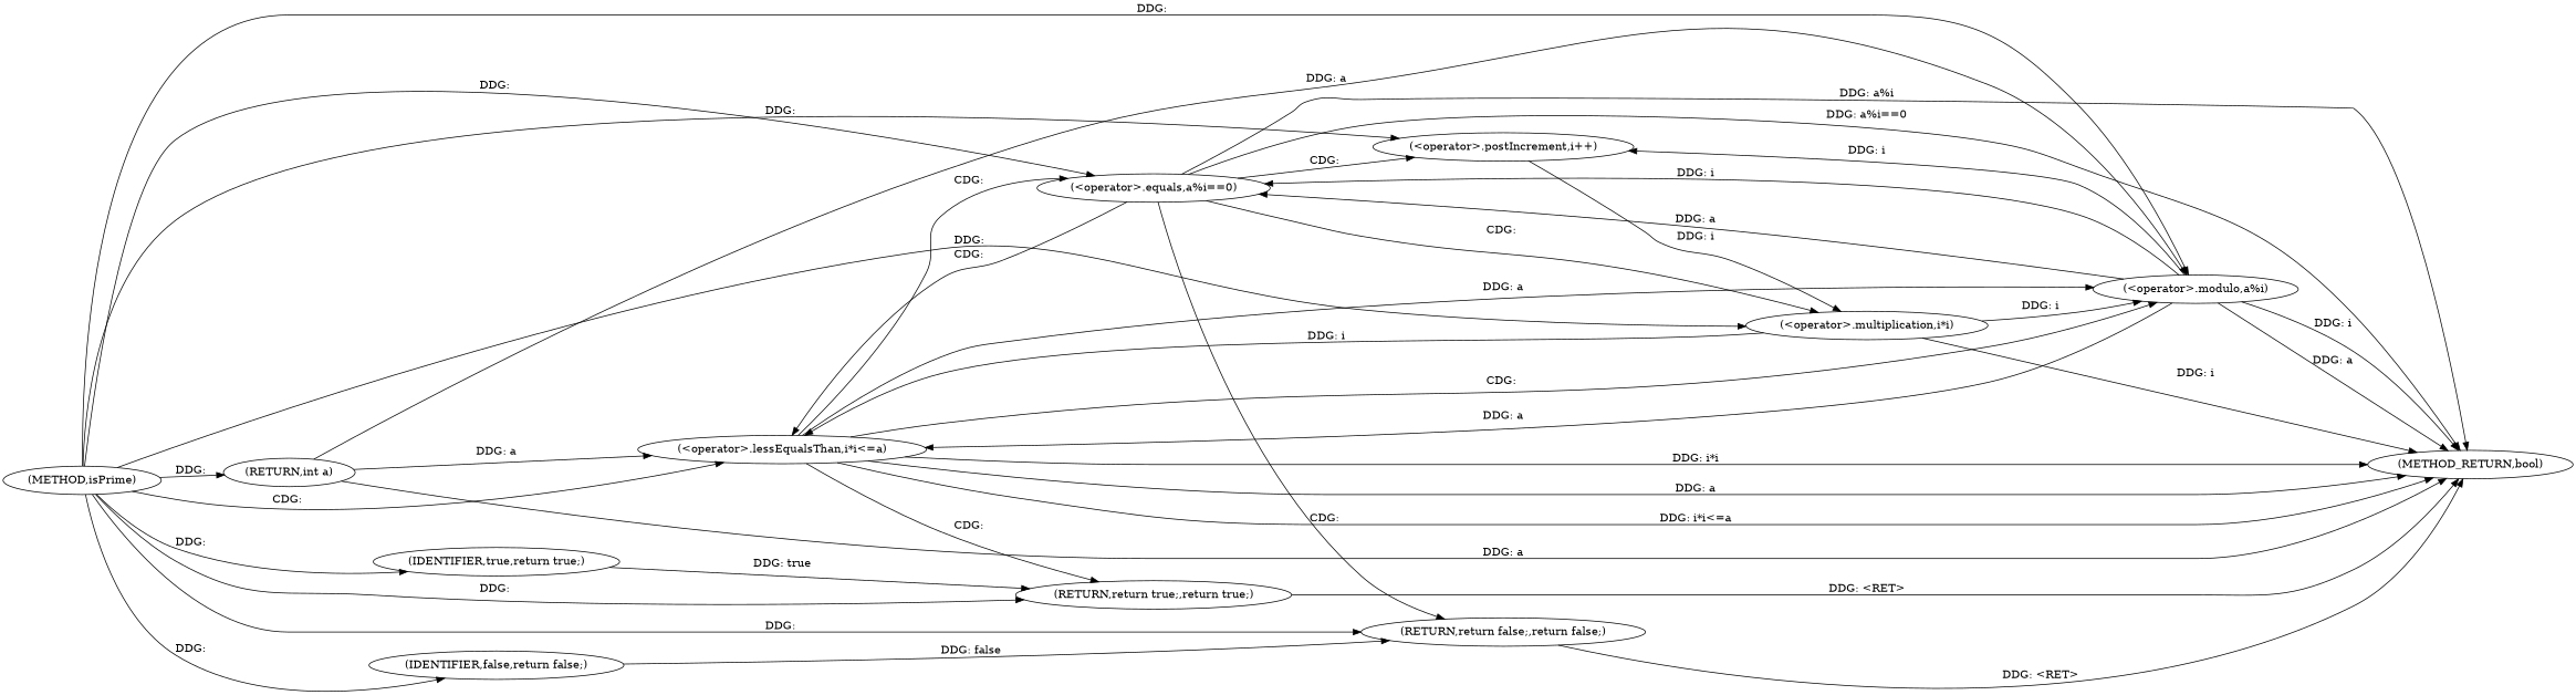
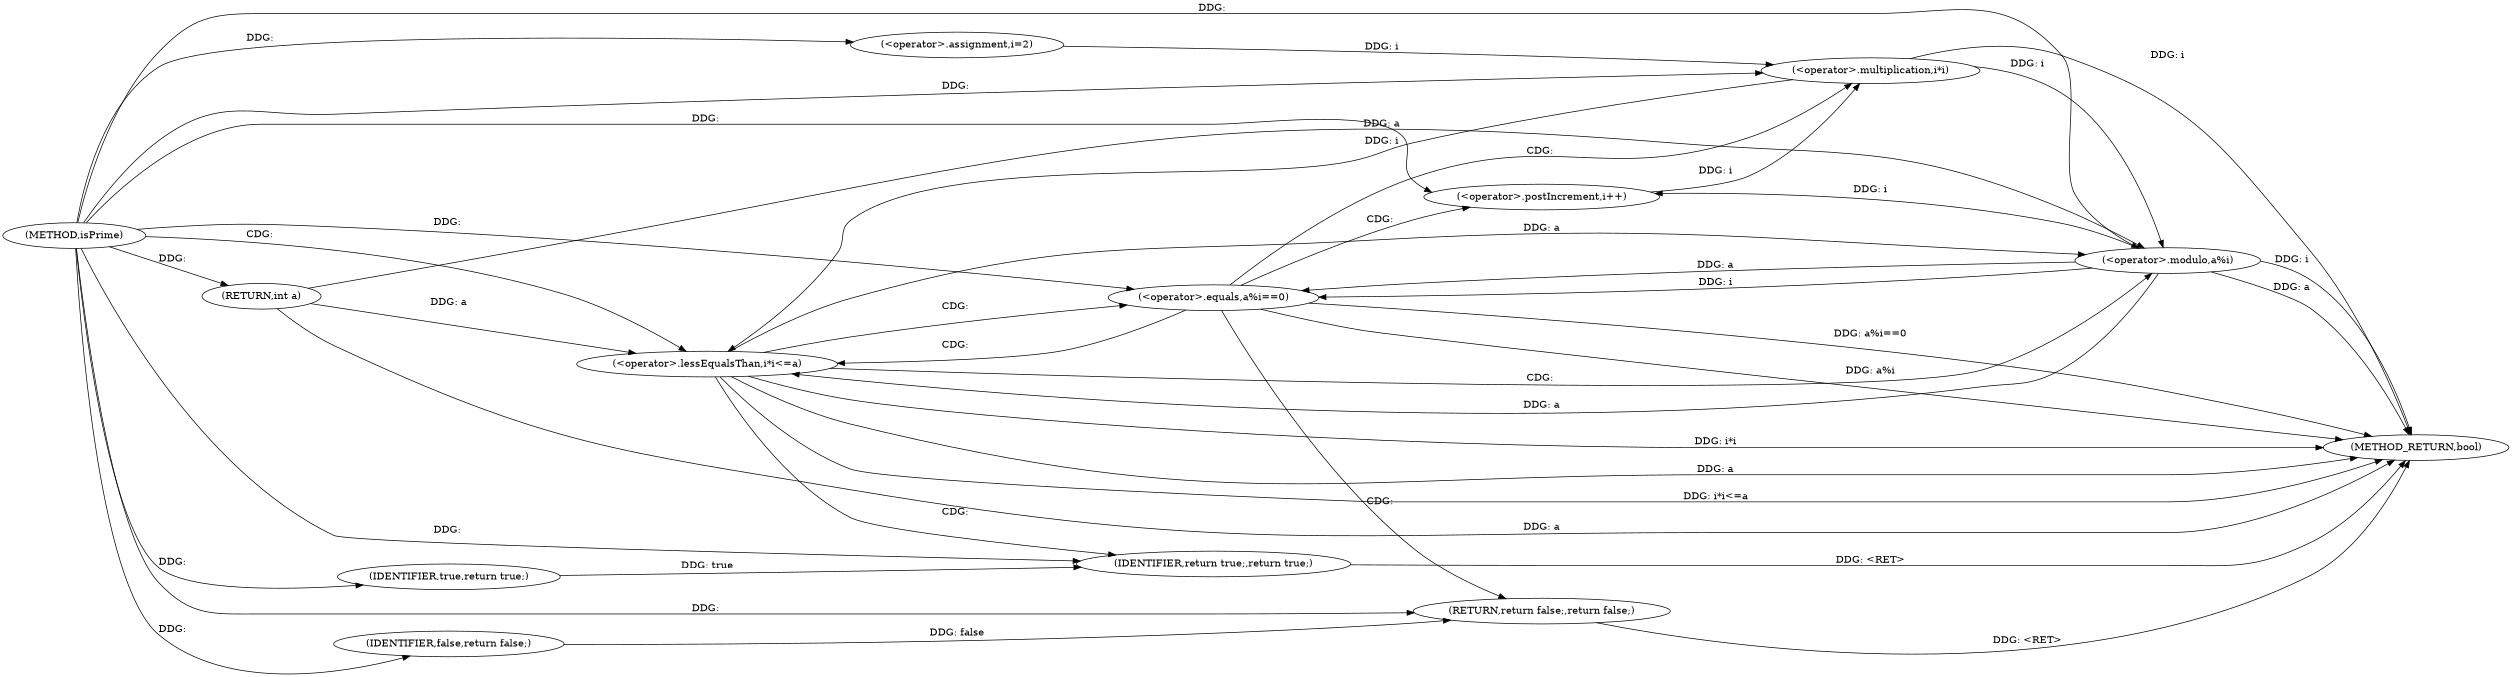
  digraph {
    rankdir=LR
    n1 [label="(METHOD,isPrime)"]
    n2 [label="(RETURN,int a)"]
-   n3 [label="(RETURN,return true;,return true;)"]
+   n3 [label="(IDENTIFIER,return true;,return true;)"]
+   n4 [label="(<operator>.assignment,i=2)"]
    n5 [label="(<operator>.lessEqualsThan,i*i<=a)"]
    n6 [label="(<operator>.postIncrement,i++)"]
    n7 [label="(IDENTIFIER,true,return true;)"]
    n8 [label="(<operator>.multiplication,i*i)"]
    n9 [label="(<operator>.equals,a%i==0)"]
    n10 [label="(RETURN,return false;,return false;)"]
    n11 [label="(<operator>.modulo,a%i)"]
    n12 [label="(IDENTIFIER,false,return false;)"]
    n13 [label="(METHOD_RETURN,bool)"]
    n1 -> n2 [label="DDG: "]
    n1 -> n3 [label="DDG: "]
+   n1 -> n4 [label="DDG: "]
    n1 -> n5 [label="CDG: "]
    n1 -> n6 [label="DDG: "]
    n1 -> n7 [label="DDG: "]
    n1 -> n8 [label="DDG: "]
    n1 -> n9 [label="DDG: "]
    n1 -> n10 [label="DDG: "]
    n1 -> n11 [label="DDG: "]
    n1 -> n12 [label="DDG: "]
    n2 -> n5 [label="DDG: a"]
    n2 -> n11 [label="DDG: a"]
    n2 -> n13 [label="DDG: a"]
    n3 -> n13 [label="DDG: <RET>"]
+   n4 -> n8 [label="DDG: i"]
    n5 -> n3 [label="CDG: "]
    n5 -> n9 [label="CDG: "]
    n5 -> n11 [label="DDG: a"]
    n5 -> n11 [label="CDG: "]
    n5 -> n13 [label="DDG: i*i"]
    n5 -> n13 [label="DDG: a"]
    n5 -> n13 [label="DDG: i*i<=a"]
    n6 -> n8 [label="DDG: i"]
    n7 -> n3 [label="DDG: true"]
    n8 -> n5 [label="DDG: i"]
    n8 -> n11 [label="DDG: i"]
    n8 -> n13 [label="DDG: i"]
    n9 -> n5 [label="CDG: "]
    n9 -> n6 [label="CDG: "]
    n9 -> n8 [label="CDG: "]
    n9 -> n10 [label="CDG: "]
    n9 -> n13 [label="DDG: a%i"]
    n9 -> n13 [label="DDG: a%i==0"]
    n10 -> n13 [label="DDG: <RET>"]
    n11 -> n5 [label="DDG: a"]
    n11 -> n6 [label="DDG: i"]
    n11 -> n9 [label="DDG: i"]
    n11 -> n9 [label="DDG: a"]
    n11 -> n13 [label="DDG: a"]
    n11 -> n13 [label="DDG: i"]
    n12 -> n10 [label="DDG: false"]
  }
